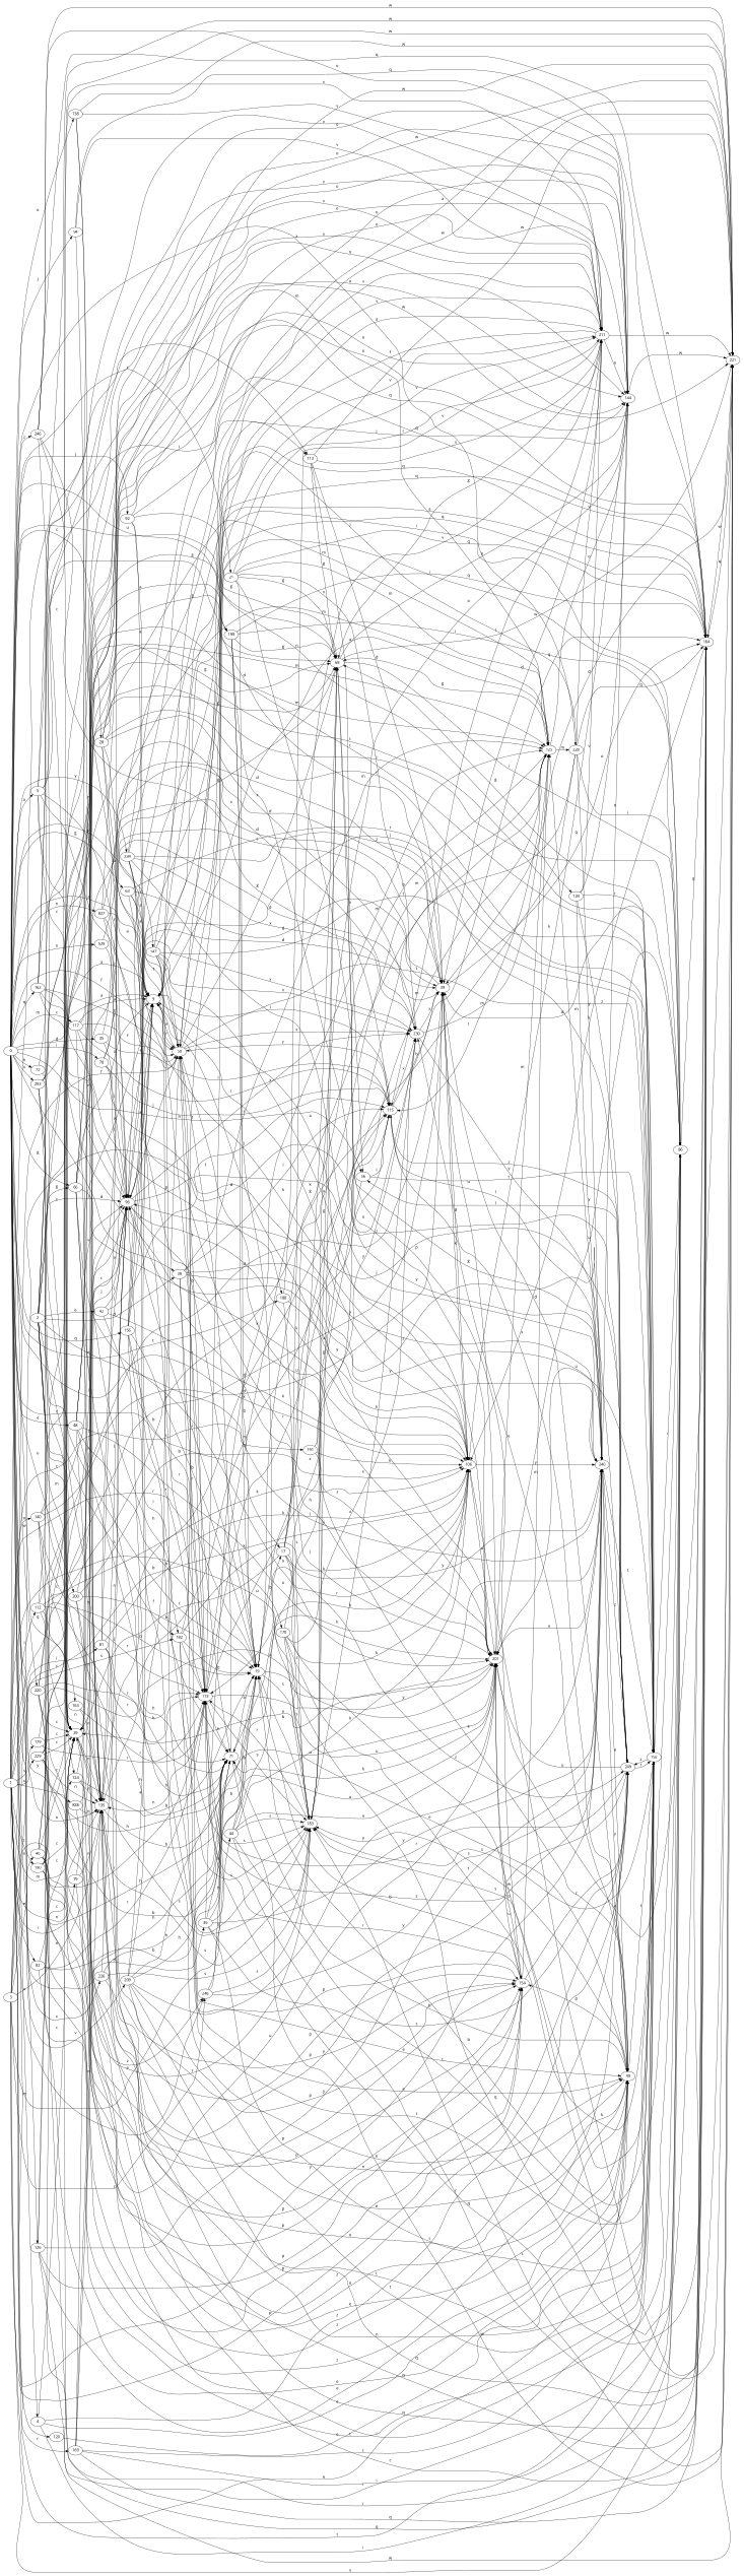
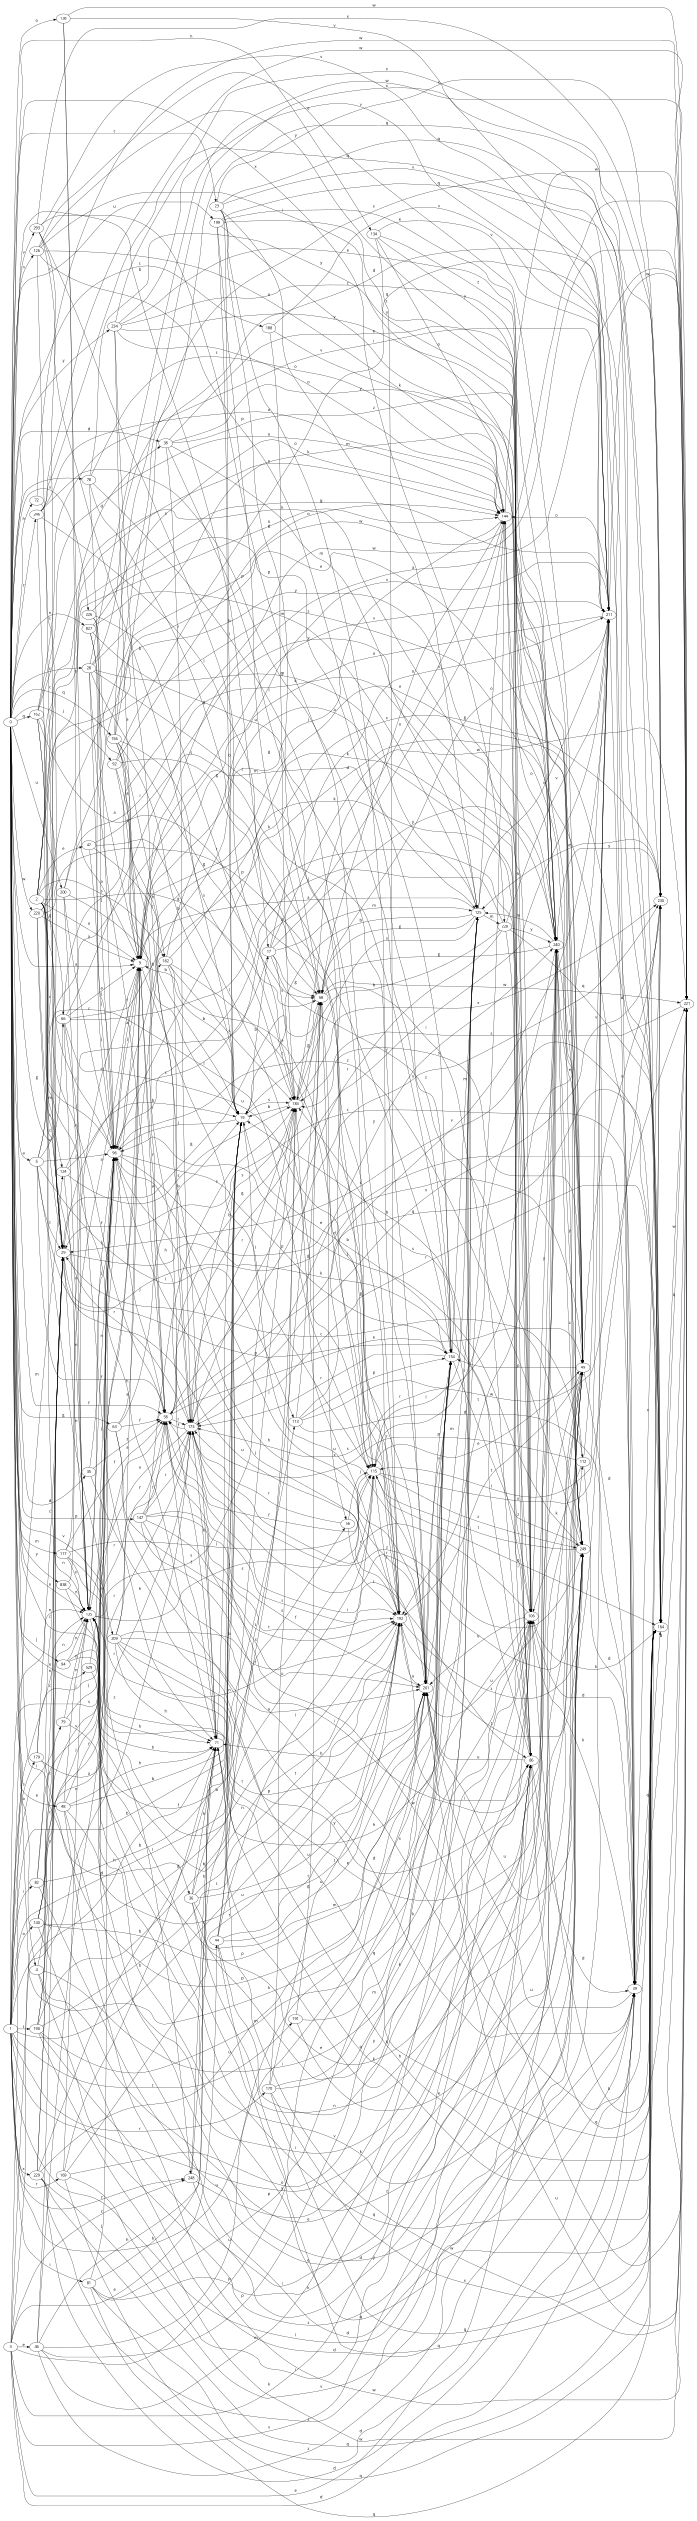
  strict digraph {
    fontname="Open Sans"
    rankdir=LR
    node [fontname="Open Sans"]
    edge [fontname="Open Sans"]
    0
    4
    5
    9
    17
-   21
+   21 [label=23]
    28
    35
    36
    38
    n11 [label=48]
    56
    58
    63
    66
    72
    78
    92
    94
    106
    117
-   120
    126
    n24 [label=827]
    n25 [label=529]
    134
    135
    138
    147
    156
    162
-   163
    188
    199
    200
    n36 [label=293]
    209
    220
    226
    228
    234
    n42 [label=838]
    246
    29
    49
    86
    249
    113
    96
    39
    115
    125
    221
    211
    240
    68
    183
    19
    201
    164
    230
    192
    n63 [label=71]
    173
    144
    154
    182
    1
    79
    81
    82
    112
    124
    140
    169
    170
    179
    190
    191
    229
    248
    2
    42
    3
    44
    46
    0 -> 4 [label=a]
    0 -> 5 [label=a]
    0 -> 9 [label=a]
    0 -> 17 [label=b]
    0 -> 21 [label=c]
    0 -> 28 [label=c]
    0 -> 35 [label=d]
    0 -> 36 [label=d]
    0 -> 38 [label=d]
    0 -> n11 [label=e]
    0 -> 56 [label=f]
    0 -> 58 [label=f]
    0 -> 63 [label=g]
    0 -> 66 [label=g]
    0 -> 72 [label=h]
    0 -> 78 [label=i]
    0 -> 92 [label=j]
    0 -> 94 [label=j]
    0 -> 106 [label=k]
    0 -> 117 [label=m]
-   0 -> 120 [label=m]
    0 -> 126 [label=n]
    0 -> n24 [label=n]
    0 -> n25 [label=n]
    0 -> 134 [label=n]
    0 -> 135 [label=n]
    0 -> 138 [label=o]
    0 -> 147 [label=p]
    0 -> 156 [label=q]
    0 -> 162 [label=q]
-   0 -> 163 [label=q]
    0 -> 188 [label=t]
    0 -> 199 [label=u]
    0 -> 200 [label=u]
    0 -> n36 [label=v]
    0 -> 209 [label=v]
    0 -> 220 [label=w]
    0 -> 226 [label=x]
    0 -> 228 [label=x]
    0 -> 234 [label=y]
    0 -> n42 [label=y]
    0 -> 246 [label=z]
    4 -> 29 [label=c]
    4 -> 49 [label=e]
    4 -> 86 [label=i]
    4 -> 249 [label=z]
    5 -> 58 [label=f]
    5 -> 29 [label=c]
    5 -> 113 [label=l]
    5 -> 96 [label=j]
    5 -> 39 [label=d]
    5 -> 115 [label=l]
    5 -> 125 [label=m]
    5 -> 221 [label=w]
    9 -> 58 [label=f]
    9 -> 106 [label=k]
    9 -> 96 [label=j]
    9 -> 115 [label=l]
    9 -> 211 [label=v]
    17 -> 29 [label=c]
    17 -> 249 [label=z]
    17 -> 125 [label=m]
    17 -> 221 [label=w]
    17 -> 211 [label=v]
    17 -> 240 [label=y]
    17 -> 68 [label=g]
    17 -> 183 [label=s]
    21 -> 125 [label=m]
    21 -> 211 [label=v]
    21 -> 68 [label=g]
    21 -> 19 [label=b]
    21 -> 201 [label=u]
    21 -> 164 [label=q]
    21 -> 230 [label=x]
    28 -> 58 [label=f]
    28 -> 106 [label=k]
    28 -> 96 [label=j]
    28 -> 125 [label=m]
    28 -> 221 [label=w]
    28 -> 68 [label=g]
    28 -> 230 [label=x]
    28 -> 192 [label=t]
    35 -> 58 [label=f]
    35 -> 96 [label=j]
    35 -> 164 [label=q]
    36 -> 249 [label=z]
    36 -> 125 [label=m]
    36 -> 240 [label=y]
    36 -> 19 [label=b]
    36 -> 201 [label=u]
    36 -> 192 [label=t]
    36 -> n63 [label=h]
    38 -> 49 [label=e]
    38 -> 249 [label=z]
    38 -> 115 [label=l]
    38 -> 125 [label=m]
    38 -> 240 [label=y]
    38 -> 173 [label=r]
    n11 -> 9 [label=a]
    n11 -> 135 [label=n]
    n11 -> 39 [label=d]
    n11 -> 221 [label=w]
    n11 -> 19 [label=b]
    n11 -> 201 [label=u]
    n11 -> n63 [label=h]
    56 -> 115 [label=l]
    56 -> 192 [label=t]
    56 -> 173 [label=r]
    58 -> 9 [label=a]
    58 -> 49 [label=e]
    58 -> 86 [label=i]
    58 -> 96 [label=j]
    58 -> 68 [label=g]
    58 -> 164 [label=q]
    58 -> 230 [label=x]
    58 -> 192 [label=t]
    58 -> 173 [label=r]
    63 -> 9 [label=a]
    63 -> 58 [label=f]
    63 -> 39 [label=d]
    63 -> 19 [label=b]
    63 -> 192 [label=t]
    66 -> 9 [label=a]
    66 -> 135 [label=n]
    66 -> 86 [label=i]
    66 -> 39 [label=d]
    66 -> 221 [label=w]
    66 -> 240 [label=y]
    66 -> 201 [label=u]
    66 -> n63 [label=h]
    72 -> 29 [label=c]
    72 -> 221 [label=w]
    78 -> 96 [label=j]
    78 -> 115 [label=l]
    78 -> 240 [label=y]
    78 -> 68 [label=g]
    78 -> 144 [label=o]
    92 -> 9 [label=a]
    92 -> 68 [label=g]
    92 -> 164 [label=q]
    92 -> n63 [label=h]
    92 -> 144 [label=o]
    94 -> 135 [label=n]
    94 -> 211 [label=v]
    94 -> 164 [label=q]
    106 -> 9 [label=a]
    106 -> 39 [label=d]
    106 -> 240 [label=y]
    106 -> 201 [label=u]
    106 -> n63 [label=h]
    106 -> 173 [label=r]
    117 -> 9 [label=a]
    117 -> 58 [label=f]
    117 -> 135 [label=n]
    117 -> 115 [label=l]
    117 -> 164 [label=q]
    117 -> n63 [label=h]
-   120 -> 49 [label=e]
    126 -> 29 [label=c]
    126 -> 49 [label=e]
    126 -> 86 [label=i]
    126 -> 240 [label=y]
    126 -> 144 [label=o]
    126 -> 154 [label=p]
    n24 -> 9 [label=a]
    n24 -> 96 [label=j]
    n24 -> 125 [label=m]
    n24 -> 201 [label=u]
    n24 -> 144 [label=o]
    n25 -> 96 [label=j]
    n25 -> 39 [label=d]
    134 -> 249 [label=z]
    134 -> 211 [label=v]
    134 -> 240 [label=y]
    134 -> 192 [label=t]
    134 -> 144 [label=o]
    135 -> 96 [label=j]
    135 -> 115 [label=l]
    135 -> 183 [label=s]
    135 -> 164 [label=q]
    135 -> 192 [label=t]
    135 -> n63 [label=h]
    135 -> 154 [label=p]
    138 -> 9 [label=a]
    138 -> 135 [label=n]
    138 -> 221 [label=w]
    138 -> 211 [label=v]
    147 -> 58 [label=f]
    147 -> 86 [label=i]
    147 -> 221 [label=w]
    147 -> 183 [label=s]
    147 -> 201 [label=u]
    147 -> 230 [label=x]
    147 -> 192 [label=t]
    147 -> 173 [label=r]
    156 -> 9 [label=a]
    156 -> 39 [label=d]
    156 -> 183 [label=s]
    156 -> 19 [label=b]
    156 -> 164 [label=q]
    156 -> 230 [label=x]
    156 -> 173 [label=r]
    156 -> 182 [label=i]
    162 -> 58 [label=f]
    162 -> 106 [label=k]
    162 -> 29 [label=c]
    162 -> 96 [label=j]
    162 -> 211 [label=v]
    162 -> 192 [label=t]
    162 -> 144 [label=o]
-   163 -> 135 [label=n]
-   163 -> 173 [label=r]
    188 -> 106 [label=k]
    188 -> 211 [label=v]
    188 -> 183 [label=s]
    199 -> 49 [label=e]
    199 -> 86 [label=i]
    199 -> 240 [label=y]
    199 -> 68 [label=g]
    199 -> 19 [label=b]
    199 -> 164 [label=q]
    200 -> 106 [label=k]
    200 -> 135 [label=n]
    200 -> 49 [label=e]
    200 -> 96 [label=c]
    200 -> 19 [label=b]
    n36 -> 29 [label=c]
    n36 -> 211 [label=v]
    n36 -> 183 [label=s]
    n36 -> 19 [label=b]
    n36 -> 230 [label=x]
    n36 -> 192 [label=t]
    209 -> 9 [label=a]
    209 -> 58 [label=f]
    209 -> 49 [label=e]
    209 -> 240 [label=y]
    209 -> 201 [label=u]
    209 -> 164 [label=q]
    209 -> 192 [label=t]
    209 -> n63 [label=h]
    220 -> 9 [label=a]
    220 -> 29 [label=c]
    220 -> 249 [label=z]
    220 -> 173 [label=r]
    220 -> 144 [label=o]
    220 -> 154 [label=p]
    226 -> 96 [label=j]
    226 -> 183 [label=s]
    226 -> n63 [label=h]
    226 -> 154 [label=p]
    228 -> 86 [label=i]
    228 -> 96 [label=j]
    228 -> 211 [label=v]
    228 -> 240 [label=y]
    228 -> 19 [label=b]
    228 -> 164 [label=q]
    228 -> 173 [label=r]
    234 -> 9 [label=a]
    234 -> 49 [label=e]
    234 -> 249 [label=z]
    234 -> 211 [label=v]
    234 -> 240 [label=y]
    234 -> 230 [label=x]
    234 -> 173 [label=r]
    234 -> 144 [label=o]
    n42 -> 9 [label=a]
    n42 -> 135 [label=n]
    n42 -> 49 [label=e]
    246 -> 29 [label=c]
    246 -> 115 [label=l]
    246 -> 221 [label=w]
    246 -> 164 [label=q]
    246 -> 144 [label=o]
-   246 -> 188 [label=p]
+   246 -> 154 [label=p]
    29 -> 135 [label=n]
    29 -> 49 [label=e]
    29 -> 68 [label=g]
-   201 -> 29 [label=u]
+   29 -> 201 [label=u]
    29 -> 154 [label=p]
    49 -> 135 [label=n]
    49 -> 39 [label=d]
    49 -> 240 [label=y]
    49 -> 183 [label=s]
    49 -> 230 [label=x]
    49 -> 192 [label=t]
    49 -> n63 [label=h]
    49 -> 154 [label=p]
    86 -> 39 [label=d]
    86 -> 183 [label=s]
    86 -> 19 [label=b]
    86 -> 201 [label=u]
    86 -> 164 [label=q]
    249 -> 96 [label=j]
-   249 -> 56 [label=l]
+   249 -> 115 [label=l]
    249 -> 201 [label=u]
    249 -> 192 [label=t]
    249 -> 173 [label=r]
    113 -> 39 [label=d]
    113 -> 221 [label=w]
    113 -> 211 [label=v]
    113 -> 68 [label=g]
    113 -> 154 [label=p]
    96 -> 9 [label=a]
    96 -> 106 [label=k]
    96 -> 135 [label=n]
    96 -> 249 [label=z]
    96 -> 201 [label=h]
    96 -> 230 [label=x]
    96 -> 154 [label=p]
    39 -> 106 [label=k]
    39 -> 29 [label=c]
    39 -> 201 [label=u]
    39 -> 164 [label=q]
-   230 -> 39 [label=x]
+   39 -> 230 [label=x]
    115 -> 58 [label=f]
    115 -> 135 [label=n]
    115 -> 49 [label=e]
    115 -> 249 [label=z]
    115 -> 164 [label=q]
    115 -> 230 [label=x]
+   115 -> 192 [label=t]
    125 -> 9 [label=a]
    125 -> 228 [label=m]
    125 -> 115 [label=l]
+   125 -> 211 [label=v]
    125 -> 68 [label=g]
    125 -> 183 [label=s]
    125 -> 19 [label=b]
    125 -> 144 [label=o]
    221 -> 9 [label=a]
    221 -> 106 [label=k]
    221 -> 39 [label=d]
    221 -> 183 [label=s]
    221 -> 201 [label=u]
    221 -> 164 [label=q]
    211 -> 9 [label=a]
    211 -> 58 [label=f]
    211 -> 39 [label=d]
    211 -> 115 [label=l]
    211 -> 221 [label=w]
    211 -> 68 [label=g]
    211 -> 173 [label=r]
    211 -> 144 [label=o]
    240 -> 49 [label=e]
    240 -> 249 [label=z]
    240 -> 115 [label=l]
    240 -> 125 [label=m]
    240 -> 68 [label=g]
    240 -> 201 [label=u]
    240 -> 192 [label=t]
    240 -> 144 [label=o]
    68 -> 56 [label=x]
    68 -> 86 [label=i]
    68 -> 221 [label=w]
    68 -> 144 [label=o]
    183 -> 68 [label=g]
    183 -> 19 [label=b]
    183 -> 230 [label=x]
    183 -> 173 [label=r]
    183 -> 144 [label=o]
    19 -> 17 [label=b]
    19 -> 96 [label=j]
    19 -> 183 [label=s]
    19 -> 201 [label=u]
    201 -> 9 [label=a]
    201 -> 58 [label=f]
    201 -> 96 [label=j]
    201 -> 125 [label=m]
    201 -> n63 [label=h]
    201 -> 154 [label=p]
    164 -> 9 [label=a]
    164 -> 106 [label=k]
    164 -> 29 [label=c]
    164 -> 221 [label=w]
    164 -> 173 [label=r]
    230 -> 125 [label=m]
    230 -> 240 [label=y]
    192 -> 135 [label=n]
    192 -> 86 [label=i]
    192 -> 249 [label=z]
    192 -> 96 [label=j]
    192 -> 68 [label=g]
    192 -> 183 [label=s]
    192 -> 201 [label=u]
    n63 -> 58 [label=f]
    n63 -> 221 [label=w]
    n63 -> 19 [label=b]
    173 -> 58 [label=f]
    173 -> 135 [label=n]
    173 -> 249 [label=z]
    173 -> 240 [label=y]
    173 -> 183 [label=s]
    173 -> 230 [label=x]
    173 -> n63 [label=h]
    144 -> 106 [label=k]
    144 -> 96 [label=j]
    144 -> 221 [label=w]
    154 -> 249 [label=z]
    154 -> 125 [label=m]
    154 -> 19 [label=b]
    154 -> 201 [label=u]
    154 -> 173 [label=r]
    182 -> 106 [label=k]
    182 -> 211 [label=v]
    182 -> 183 [label=s]
    182 -> 19 [label=b]
    182 -> 192 [label=t]
    182 -> 173 [label=r]
    1 -> 135 [label=n]
    1 -> 113 [label=l]
    1 -> 240 [label=y]
    1 -> 19 [label=b]
    1 -> 201 [label=u]
    1 -> 192 [label=t]
    1 -> n63 [label=h]
    1 -> 182 [label=s]
    1 -> 79 [label=i]
    1 -> 81 [label=i]
    1 -> 82 [label=i]
    1 -> 112 [label=l]
    1 -> 124 [label=m]
    1 -> 140 [label=o]
    1 -> 169 [label=r]
    1 -> 170 [label=r]
    1 -> 179 [label=s]
    1 -> 190 [label=t]
    1 -> 191 [label=t]
    1 -> 229 [label=x]
    1 -> 248 [label=z]
    79 -> 135 [label=n]
    79 -> 86 [label=i]
    79 -> 96 [label=j]
    81 -> 106 [label=k]
    81 -> 96 [label=j]
    81 -> 39 [label=d]
    81 -> 164 [label=q]
    81 -> n63 [label=h]
    81 -> 154 [label=p]
    82 -> 29 [label=c]
    82 -> 49 [label=e]
    82 -> 19 [label=b]
    82 -> 173 [label=r]
    112 -> 106 [label=k]
    112 -> 29 [label=c]
    112 -> 39 [label=d]
    112 -> 211 [label=v]
-   112 -> 240 [label=y]
+   240 -> 112 [label=y]
    112 -> 173 [label=r]
    124 -> 135 [label=n]
    124 -> 183 [label=s]
    124 -> 19 [label=b]
    124 -> 144 [label=o]
    140 -> 29 [label=c]
    140 -> 96 [label=v]
    140 -> 39 [label=d]
    140 -> 68 [label=g]
    140 -> 173 [label=r]
    140 -> 154 [label=p]
    169 -> 135 [label=n]
    169 -> 86 [label=i]
    169 -> 164 [label=q]
    169 -> 192 [label=t]
    169 -> n63 [label=h]
    169 -> 144 [label=o]
    170 -> 106 [label=k]
    170 -> 125 [label=m]
    170 -> 183 [label=s]
    170 -> 164 [label=q]
    170 -> 230 [label=x]
    170 -> 192 [label=t]
    179 -> 29 [label=c]
    179 -> 96 [label=j]
    179 -> 173 [label=r]
    179 -> 154 [label=p]
    190 -> 29 [label=c]
    190 -> 86 [label=i]
    190 -> 96 [label=j]
-   190 -> 115 [label=l]
+   190 -> 115 [label=b]
    190 -> 125 [label=m]
    190 -> 221 [label=w]
    190 -> 192 [label=t]
    191 -> 106 [label=k]
    191 -> 49 [label=e]
    191 -> 68 [label=g]
    229 -> 135 [label=n]
    229 -> 29 [label=c]
    229 -> 249 [label=z]
    229 -> 39 [label=d]
    229 -> 211 [label=v]
    229 -> 19 [label=b]
    229 -> 201 [label=u]
    229 -> 164 [label=q]
    248 -> 106 [label=k]
    248 -> 240 [label=y]
    248 -> 183 [label=s]
    248 -> n63 [label=h]
-   2 -> 199 [label=a]
+   2 -> 9 [label=a]
    2 -> 38 [label=d]
    2 -> 66 [label=g]
    2 -> 135 [label=n]
    2 -> 29 [label=c]
    2 -> 96 [label=j]
    2 -> 211 [label=v]
    2 -> 240 [label=y]
    2 -> 68 [label=g]
    2 -> n63 [label=h]
    2 -> 144 [label=o]
    2 -> 182 [label=s]
    2 -> 124 [label=m]
    2 -> 248 [label=z]
    2 -> 42 [label=e]
-   42 -> 106 [label=k]
+   42 -> 154 [label=k]
    42 -> 96 [label=j]
    42 -> 115 [label=l]
    42 -> 19 [label=b]
    3 -> 58 [label=f]
    3 -> 106 [label=k]
    3 -> 135 [label=n]
    3 -> 49 [label=e]
    3 -> 86 [label=v]
    3 -> 39 [label=d]
    3 -> 173 [label=r]
    3 -> 154 [label=p]
    3 -> 248 [label=z]
    3 -> 44 [label=e]
    3 -> 46 [label=e]
    44 -> 106 [label=k]
    44 -> 115 [label=l]
    44 -> 183 [label=s]
    44 -> 19 [label=b]
    44 -> 201 [label=u]
    44 -> 164 [label=q]
    44 -> 192 [label=t]
    46 -> 9 [label=a]
    46 -> 29 [label=c]
    46 -> 249 [label=z]
    46 -> 125 [label=m]
    46 -> 201 [label=u]
    46 -> n63 [label=h]
    46 -> 154 [label=p]
  }
